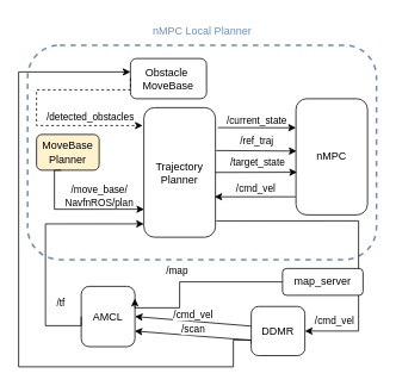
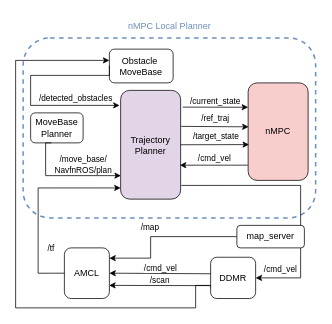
  <mxCell id="0" style=";html=1;" />
  <mxCell id="1" style=";html=1;" parent="0" />
  <mxCell id="2" value="" style="rounded=1;whiteSpace=wrap;html=1;fillStyle=solid;dashed=1;fillColor=none;strokeColor=#6c8ebf;gradientColor=none;strokeWidth=2;" vertex="1" parent="1"><mxGeometry x="30" y="50" width="390" height="240" as="geometry" /></mxCell>
  <mxCell id="3" value="" style="endArrow=classic;html=1;rounded=0;edgeStyle=orthogonalEdgeStyle;exitX=0;exitY=0.75;exitDx=0;exitDy=0;" edge="1" parent="1" source="4"><mxGeometry width="50" height="50" relative="1" as="geometry"><mxPoint x="230" y="350" as="sourcePoint" /><mxPoint x="145" y="80" as="targetPoint" /><Array as="points"><mxPoint x="280" y="380" /><mxPoint x="260" y="380" /><mxPoint x="260" y="410" /><mxPoint x="20" y="410" /><mxPoint x="20" y="80" /></Array></mxGeometry></mxCell>
  <mxCell id="4" value="DDMR" style="rounded=1;whiteSpace=wrap;html=1;" vertex="1" parent="1"><mxGeometry x="280" y="342.5" width="60" height="55" as="geometry" /></mxCell>
  <mxCell id="5" value="Obstacle&amp;nbsp;&lt;div&gt;MoveBase&lt;/div&gt;" style="rounded=1;whiteSpace=wrap;html=1;" vertex="1" parent="1"><mxGeometry x="145" y="65" width="85" height="45" as="geometry" /></mxCell>
- <mxCell id="6" value="MoveBase Planner" style="rounded=1;whiteSpace=wrap;html=1;fillColor=#fff2cc;" vertex="1" parent="1"><mxGeometry x="40" y="150" width="70" height="40" as="geometry" /></mxCell>
- <mxCell id="7" value="Trajectory Planner" style="rounded=1;whiteSpace=wrap;html=1;" vertex="1" parent="1"><mxGeometry x="160" y="120" width="80" height="145" as="geometry" /></mxCell>
- <mxCell id="8" value="AMCL" style="rounded=1;whiteSpace=wrap;html=1;" vertex="1" parent="1"><mxGeometry x="90" y="320" width="60" height="67.5" as="geometry" /></mxCell>
+ <mxCell id="6" value="MoveBase Planner" style="rounded=1;whiteSpace=wrap;html=1;" vertex="1" parent="1"><mxGeometry x="40" y="150" width="70" height="40" as="geometry" /></mxCell>
+ <mxCell id="7" value="Trajectory Planner" style="rounded=1;whiteSpace=wrap;html=1;fillColor=#e1d5e7;" vertex="1" parent="1"><mxGeometry x="160" y="120" width="80" height="145" as="geometry" /></mxCell>
+ <mxCell id="8" value="AMCL" style="rounded=1;whiteSpace=wrap;html=1;" vertex="1" parent="1"><mxGeometry x="85" y="330" width="60" height="67.5" as="geometry" /></mxCell>
  <mxCell id="9" value="" style="endArrow=classic;html=1;rounded=0;entryX=0;entryY=0.897;entryDx=0;entryDy=0;edgeStyle=orthogonalEdgeStyle;exitX=0;exitY=0.5;exitDx=0;exitDy=0;entryPerimeter=0;" edge="1" parent="1" source="8" target="7"><mxGeometry width="50" height="50" relative="1" as="geometry"><mxPoint x="60" y="360" as="sourcePoint" /><mxPoint x="150" y="230" as="targetPoint" /><Array as="points"><mxPoint x="50" y="364" /><mxPoint x="50" y="250" /></Array></mxGeometry></mxCell>
  <mxCell id="10" value="/tf" style="edgeLabel;html=1;align=center;verticalAlign=middle;resizable=0;points=[];" vertex="1" connectable="0" parent="9"><mxGeometry relative="1" as="geometry"><mxPoint x="16" y="60" as="offset" /></mxGeometry></mxCell>
- <mxCell id="11" value="nMPC" style="rounded=1;whiteSpace=wrap;html=1;" vertex="1" parent="1"><mxGeometry x="330" y="110" width="80" height="130" as="geometry" /></mxCell>
+ <mxCell id="11" value="nMPC" style="rounded=1;whiteSpace=wrap;html=1;fillColor=#f8cecc;" vertex="1" parent="1"><mxGeometry x="330" y="110" width="80" height="130" as="geometry" /></mxCell>
  <mxCell id="12" value="" style="endArrow=classic;html=1;rounded=0;exitX=0.394;exitY=1;exitDx=0;exitDy=0;entryX=0.004;entryY=0.784;entryDx=0;entryDy=0;entryPerimeter=0;exitPerimeter=0;edgeStyle=orthogonalEdgeStyle;" edge="1" parent="1" source="6" target="7"><mxGeometry width="50" height="50" relative="1" as="geometry"><mxPoint x="60" y="217.5" as="sourcePoint" /><mxPoint x="110" y="167.5" as="targetPoint" /><Array as="points"><mxPoint x="60" y="190" /><mxPoint x="60" y="234" /></Array></mxGeometry></mxCell>
  <mxCell id="13" value="/move_base/&lt;div&gt;NavfnROS/plan&lt;/div&gt;" style="edgeLabel;html=1;align=center;verticalAlign=middle;resizable=0;points=[];" vertex="1" connectable="0" parent="12"><mxGeometry x="0.227" y="-1" relative="1" as="geometry"><mxPoint x="8" y="-16" as="offset" /></mxGeometry></mxCell>
  <mxCell id="14" value="" style="endArrow=classic;html=1;rounded=0;exitX=1.035;exitY=0.154;exitDx=0;exitDy=0;exitPerimeter=0;entryX=0;entryY=0.25;entryDx=0;entryDy=0;" edge="1" parent="1" source="7" target="11"><mxGeometry width="50" height="50" relative="1" as="geometry"><mxPoint x="260" y="155" as="sourcePoint" /><mxPoint x="329" y="142" as="targetPoint" /></mxGeometry></mxCell>
  <mxCell id="15" value="/current_state" style="edgeLabel;html=1;align=center;verticalAlign=middle;resizable=0;points=[];" vertex="1" connectable="0" parent="14"><mxGeometry x="0.017" y="2" relative="1" as="geometry"><mxPoint x="-1" y="-7" as="offset" /></mxGeometry></mxCell>
  <mxCell id="16" value="" style="endArrow=classic;html=1;rounded=0;exitX=1.01;exitY=0.331;exitDx=0;exitDy=0;exitPerimeter=0;entryX=0.008;entryY=0.451;entryDx=0;entryDy=0;entryPerimeter=0;" edge="1" parent="1" source="7" target="11"><mxGeometry width="50" height="50" relative="1" as="geometry"><mxPoint x="280" y="260" as="sourcePoint" /><mxPoint x="330" y="210" as="targetPoint" /></mxGeometry></mxCell>
  <mxCell id="17" value="/ref_traj" style="edgeLabel;html=1;align=center;verticalAlign=middle;resizable=0;points=[];" vertex="1" connectable="0" parent="16"><mxGeometry x="-0.004" relative="1" as="geometry"><mxPoint y="-12" as="offset" /></mxGeometry></mxCell>
  <mxCell id="18" value="" style="endArrow=classic;html=1;rounded=0;exitX=1;exitY=0.5;exitDx=0;exitDy=0;entryX=0.015;entryY=0.633;entryDx=0;entryDy=0;entryPerimeter=0;" edge="1" parent="1" source="7" target="11"><mxGeometry width="50" height="50" relative="1" as="geometry"><mxPoint x="260" y="265" as="sourcePoint" /><mxPoint x="300" y="200" as="targetPoint" /></mxGeometry></mxCell>
  <mxCell id="19" value="/target_state" style="edgeLabel;html=1;align=center;verticalAlign=middle;resizable=0;points=[];" vertex="1" connectable="0" parent="18"><mxGeometry x="0.02" y="-1" relative="1" as="geometry"><mxPoint x="-1" y="-13" as="offset" /></mxGeometry></mxCell>
  <mxCell id="20" value="" style="endArrow=classic;html=1;rounded=0;entryX=0.987;entryY=0.688;entryDx=0;entryDy=0;entryPerimeter=0;exitX=-0.006;exitY=0.844;exitDx=0;exitDy=0;exitPerimeter=0;" edge="1" parent="1" source="11" target="7"><mxGeometry width="50" height="50" relative="1" as="geometry"><mxPoint x="160" y="290" as="sourcePoint" /><mxPoint x="210" y="240" as="targetPoint" /></mxGeometry></mxCell>
  <mxCell id="21" value="/cmd_vel" style="edgeLabel;html=1;align=center;verticalAlign=middle;resizable=0;points=[];" vertex="1" connectable="0" parent="20"><mxGeometry x="0.005" y="1" relative="1" as="geometry"><mxPoint x="1" y="-11" as="offset" /></mxGeometry></mxCell>
  <mxCell id="22" value="" style="endArrow=classic;html=1;rounded=0;exitX=1.013;exitY=0.874;exitDx=0;exitDy=0;exitPerimeter=0;entryX=1;entryY=0.5;entryDx=0;entryDy=0;edgeStyle=orthogonalEdgeStyle;" edge="1" parent="1" source="7" target="4"><mxGeometry width="50" height="50" relative="1" as="geometry"><mxPoint x="150" y="250" as="sourcePoint" /><mxPoint x="200" y="200" as="targetPoint" /><Array as="points"><mxPoint x="400" y="247" /><mxPoint x="400" y="370" /></Array></mxGeometry></mxCell>
  <mxCell id="23" value="/cmd_vel" style="edgeLabel;html=1;align=center;verticalAlign=middle;resizable=0;points=[];" vertex="1" connectable="0" parent="22"><mxGeometry x="0.836" relative="1" as="geometry"><mxPoint x="4" y="-12" as="offset" /></mxGeometry></mxCell>
- <mxCell id="24" value="" style="endArrow=classic;html=1;rounded=0;entryX=-0.017;entryY=0.138;entryDx=0;entryDy=0;entryPerimeter=0;exitX=0;exitY=0.5;exitDx=0;exitDy=0;edgeStyle=orthogonalEdgeStyle;dashed=1;" edge="1" parent="1" source="5" target="7"><mxGeometry width="50" height="50" relative="1" as="geometry"><mxPoint x="30" y="130" as="sourcePoint" /><mxPoint x="80" y="80" as="targetPoint" /><Array as="points"><mxPoint x="145" y="100" /><mxPoint x="40" y="100" /><mxPoint x="40" y="140" /></Array></mxGeometry></mxCell>
+ <mxCell id="24" value="" style="endArrow=classic;html=1;rounded=0;entryX=-0.017;entryY=0.138;entryDx=0;entryDy=0;entryPerimeter=0;exitX=0;exitY=0.5;exitDx=0;exitDy=0;edgeStyle=orthogonalEdgeStyle;" edge="1" parent="1" source="5" target="7"><mxGeometry width="50" height="50" relative="1" as="geometry"><mxPoint x="30" y="130" as="sourcePoint" /><mxPoint x="80" y="80" as="targetPoint" /><Array as="points"><mxPoint x="145" y="100" /><mxPoint x="40" y="100" /><mxPoint x="40" y="140" /></Array></mxGeometry></mxCell>
  <mxCell id="25" value="/detected_obstacles" style="edgeLabel;html=1;align=center;verticalAlign=middle;resizable=0;points=[];" vertex="1" connectable="0" parent="24"><mxGeometry x="0.617" y="-2" relative="1" as="geometry"><mxPoint x="-6" y="-12" as="offset" /></mxGeometry></mxCell>
  <mxCell id="26" value="" style="endArrow=classic;html=1;rounded=0;entryX=1;entryY=0.5;entryDx=0;entryDy=0;exitX=0.002;exitY=0.4;exitDx=0;exitDy=0;exitPerimeter=0;" edge="1" parent="1" source="4" target="8"><mxGeometry width="50" height="50" relative="1" as="geometry"><mxPoint x="210" y="363.7" as="sourcePoint" /><mxPoint x="143.68" y="363.71" as="targetPoint" /></mxGeometry></mxCell>
  <mxCell id="27" value="/cmd_vel" style="edgeLabel;html=1;align=center;verticalAlign=middle;resizable=0;points=[];" vertex="1" connectable="0" parent="26"><mxGeometry x="0.012" relative="1" as="geometry"><mxPoint y="-8" as="offset" /></mxGeometry></mxCell>
  <mxCell id="28" value="" style="endArrow=classic;html=1;rounded=0;entryX=0.995;entryY=0.741;entryDx=0;entryDy=0;entryPerimeter=0;exitX=0.002;exitY=0.688;exitDx=0;exitDy=0;exitPerimeter=0;" edge="1" parent="1" source="4" target="8"><mxGeometry width="50" height="50" relative="1" as="geometry"><mxPoint x="210" y="380" as="sourcePoint" /><mxPoint x="150" y="380" as="targetPoint" /></mxGeometry></mxCell>
  <mxCell id="29" value="/scan" style="edgeLabel;html=1;align=center;verticalAlign=middle;resizable=0;points=[];" vertex="1" connectable="0" parent="28"><mxGeometry x="0.012" relative="1" as="geometry"><mxPoint y="-8" as="offset" /></mxGeometry></mxCell>
  <mxCell id="30" value="&lt;font color=&quot;#6c8ebf&quot;&gt;nMPC Local Planner&lt;/font&gt;" style="text;html=1;align=center;verticalAlign=middle;resizable=0;points=[];autosize=1;strokeColor=none;fillColor=none;" vertex="1" parent="1"><mxGeometry x="160" y="20" width="130" height="30" as="geometry" /></mxCell>
  <mxCell id="31" value="" style="endArrow=classic;html=1;rounded=0;entryX=0.999;entryY=0.203;entryDx=0;entryDy=0;entryPerimeter=0;exitX=0;exitY=0.5;exitDx=0;exitDy=0;edgeStyle=orthogonalEdgeStyle;" edge="1" parent="1" source="33" target="8"><mxGeometry width="50" height="50" relative="1" as="geometry"><mxPoint x="220" y="340" as="sourcePoint" /><mxPoint x="230" y="420" as="targetPoint" /><Array as="points"><mxPoint x="200" y="315" /><mxPoint x="200" y="344" /></Array></mxGeometry></mxCell>
  <mxCell id="32" value="/map" style="edgeLabel;html=1;align=center;verticalAlign=middle;resizable=0;points=[];" vertex="1" connectable="0" parent="31"><mxGeometry x="0.012" relative="1" as="geometry"><mxPoint x="-16" y="-14" as="offset" /></mxGeometry></mxCell>
  <mxCell id="33" value="map_server" style="rounded=1;whiteSpace=wrap;html=1;" vertex="1" parent="1"><mxGeometry x="315" y="300" width="90" height="30" as="geometry" /></mxCell>
